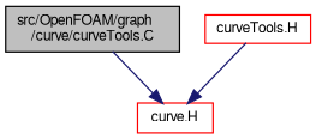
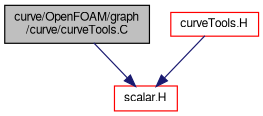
  digraph {
    node [color=red fontname=FreeSans fontsize=10 shape=record]
    edge [color=midnightblue fontname=FreeSans fontsize=10 labelfontname=FreeSans labelfontsize=10 style=solid]
-   n1 [color=black fillcolor=grey75 fontcolor=black height=0.2 label="src/OpenFOAM/graph\l/curve/curveTools.C" style=filled width=0.4]
-   n2 [height=0.2 label="curve.H" width=0.4]
+   n1 [color=black fillcolor=grey75 fontcolor=black height=0.2 label="curve/OpenFOAM/graph\l/curve/curveTools.C" style=filled width=0.4]
+   n2 [height=0.2 label="scalar.H" width=0.4]
    n3 [height=0.2 label="curveTools.H" width=0.4]
    n1 -> n2
    n3 -> n2
  }
